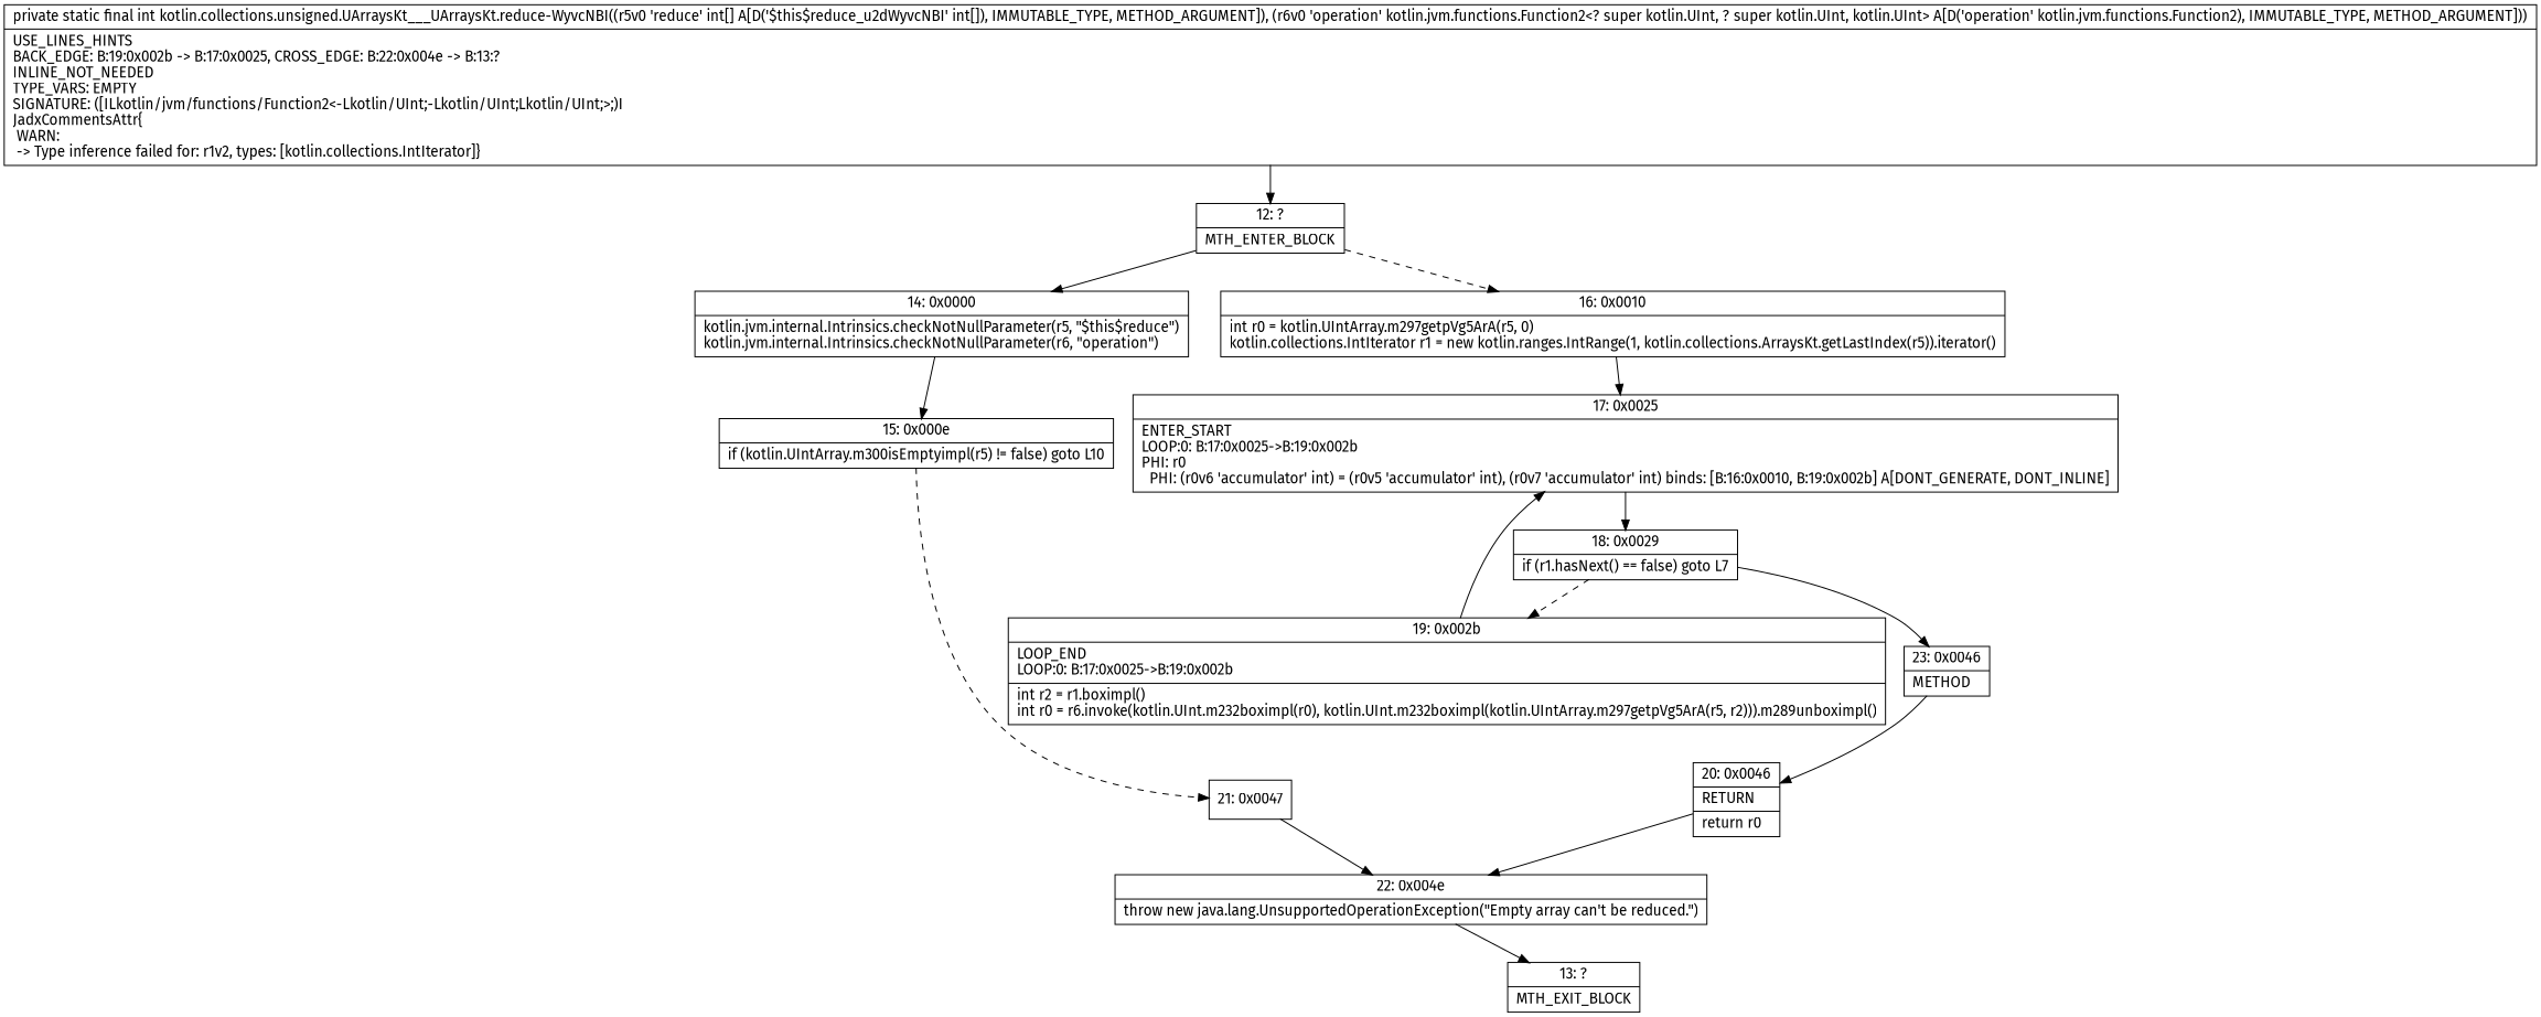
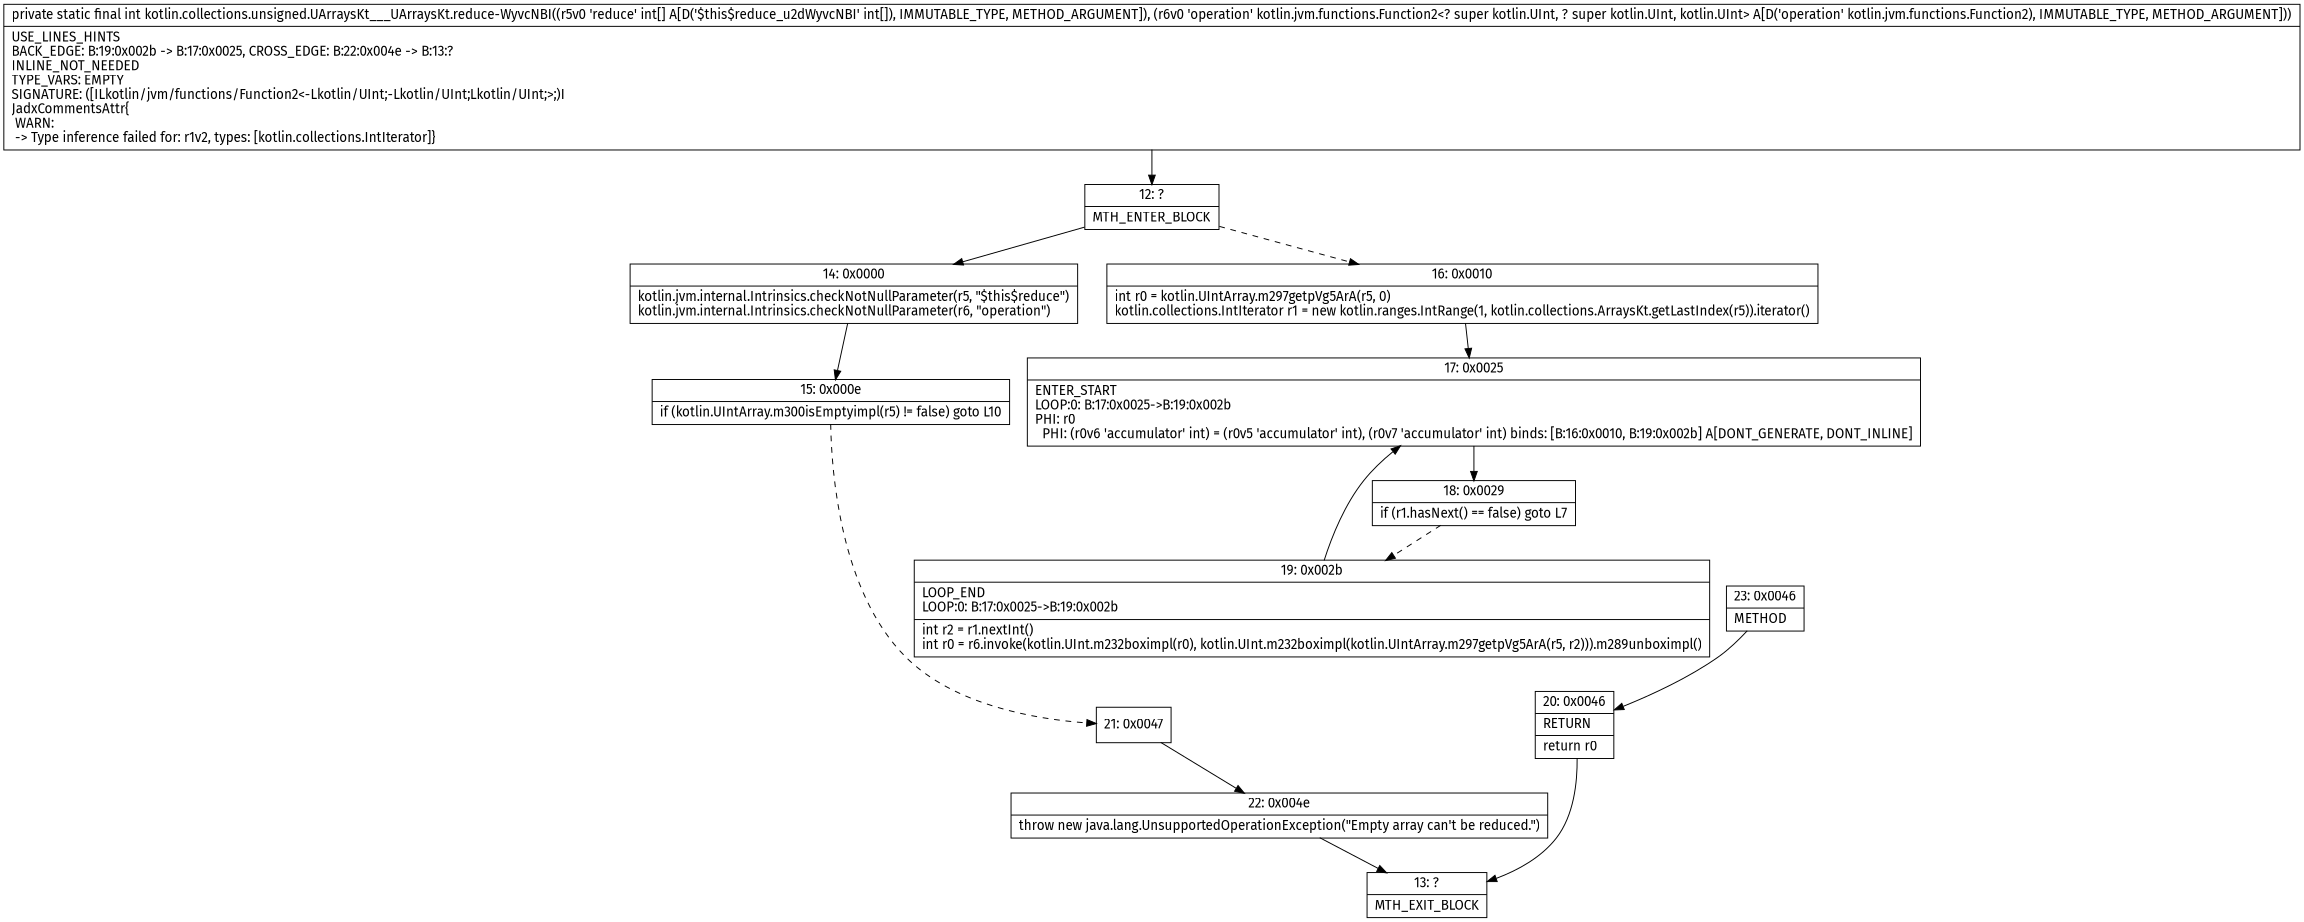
  digraph {
    fontname="Fira Sans"
    node [fontname="Fira Sans" shape=record]
    edge [fontname="Fira Sans"]
    n1 [label="{12\:\ ?|MTH_ENTER_BLOCK\l}"]
    n2 [label="{14\:\ 0x0000|kotlin.jvm.internal.Intrinsics.checkNotNullParameter(r5, \"$this$reduce\")\lkotlin.jvm.internal.Intrinsics.checkNotNullParameter(r6, \"operation\")\l}"]
    n3 [label="{16\:\ 0x0010|int r0 = kotlin.UIntArray.m297getpVg5ArA(r5, 0)\lkotlin.collections.IntIterator r1 = new kotlin.ranges.IntRange(1, kotlin.collections.ArraysKt.getLastIndex(r5)).iterator()\l}"]
    n4 [label="{15\:\ 0x000e|if (kotlin.UIntArray.m300isEmptyimpl(r5) != false) goto L10\l}"]
    n5 [label="{21\:\ 0x0047}"]
    n6 [label="{17\:\ 0x0025|ENTER_START\lLOOP:0: B:17:0x0025\-\>B:19:0x002b\lPHI: r0 \l  PHI: (r0v6 'accumulator' int) = (r0v5 'accumulator' int), (r0v7 'accumulator' int) binds: [B:16:0x0010, B:19:0x002b] A[DONT_GENERATE, DONT_INLINE]\l}"]
    n7 [label="{22\:\ 0x004e|throw new java.lang.UnsupportedOperationException(\"Empty array can't be reduced.\")\l}"]
    n8 [label="{18\:\ 0x0029|if (r1.hasNext() == false) goto L7\l}"]
-   n9 [label="{19\:\ 0x002b|LOOP_END\lLOOP:0: B:17:0x0025\-\>B:19:0x002b\l|int r2 = r1.boximpl()\lint r0 = r6.invoke(kotlin.UInt.m232boximpl(r0), kotlin.UInt.m232boximpl(kotlin.UIntArray.m297getpVg5ArA(r5, r2))).m289unboximpl()\l}"]
+   n9 [label="{19\:\ 0x002b|LOOP_END\lLOOP:0: B:17:0x0025\-\>B:19:0x002b\l|int r2 = r1.nextInt()\lint r0 = r6.invoke(kotlin.UInt.m232boximpl(r0), kotlin.UInt.m232boximpl(kotlin.UIntArray.m297getpVg5ArA(r5, r2))).m289unboximpl()\l}"]
    n10 [label="{23\:\ 0x0046|METHOD\l}"]
    n11 [label="{20\:\ 0x0046|RETURN\l|return r0\l}"]
    n12 [label="{13\:\ ?|MTH_EXIT_BLOCK\l}"]
    n13 [label="{private static final int kotlin.collections.unsigned.UArraysKt___UArraysKt.reduce\-WyvcNBI((r5v0 'reduce' int[] A[D('$this$reduce_u2dWyvcNBI' int[]), IMMUTABLE_TYPE, METHOD_ARGUMENT]), (r6v0 'operation' kotlin.jvm.functions.Function2\<? super kotlin.UInt, ? super kotlin.UInt, kotlin.UInt\> A[D('operation' kotlin.jvm.functions.Function2), IMMUTABLE_TYPE, METHOD_ARGUMENT]))  | USE_LINES_HINTS\lBACK_EDGE: B:19:0x002b \-\> B:17:0x0025, CROSS_EDGE: B:22:0x004e \-\> B:13:?\lINLINE_NOT_NEEDED\lTYPE_VARS: EMPTY\lSIGNATURE: ([ILkotlin\/jvm\/functions\/Function2\<\-Lkotlin\/UInt;\-Lkotlin\/UInt;Lkotlin\/UInt;\>;)I\lJadxCommentsAttr\{\l WARN: \l \-\> Type inference failed for: r1v2, types: [kotlin.collections.IntIterator]\}\l}"]
    n1 -> n2
    n1 -> n3 [style=dashed]
    n2 -> n4
    n3 -> n6
    n4 -> n5 [style=dashed]
    n5 -> n7
    n6 -> n8
    n7 -> n12
    n8 -> n9 [style=dashed]
-   n8 -> n10
    n9 -> n6
    n10 -> n11
-   n11 -> n7
+   n11 -> n12
    n13 -> n1
  }
